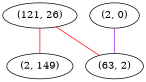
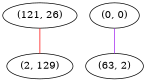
  graph {
    edge [color=red weight=1]
    "(121, 26)"
-   "(2, 149)"
+   "(2, 149)" [label="(2, 129)"]
    n3 [label="(63, 2)"]
-   "(0, 0)" [label="(2, 0)"]
+   "(0, 0)"
    "(121, 26)" -- "(2, 149)"
-   "(121, 26)" -- n3
    "(0, 0)" -- n3 [color=purple weight=4]
  }
